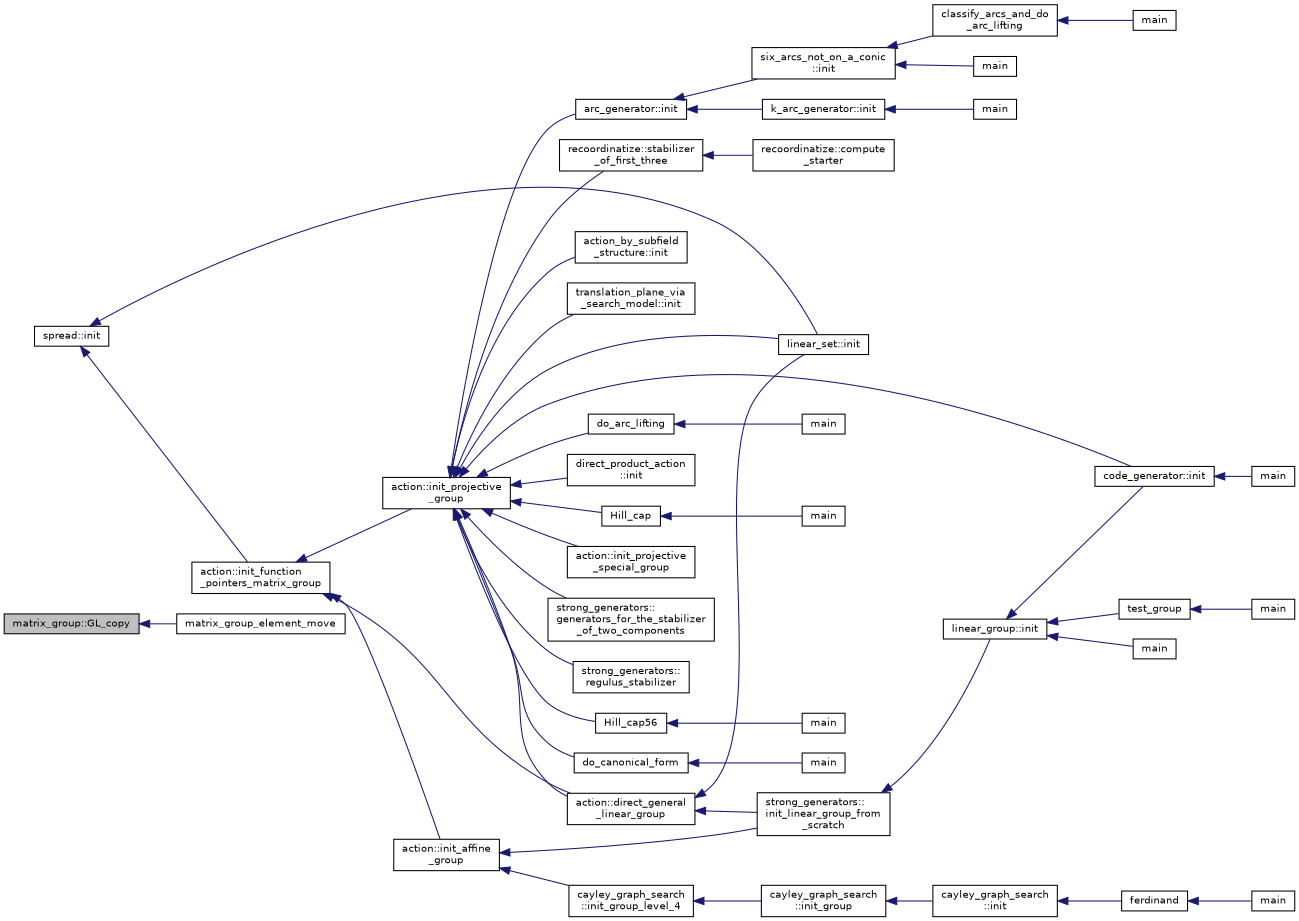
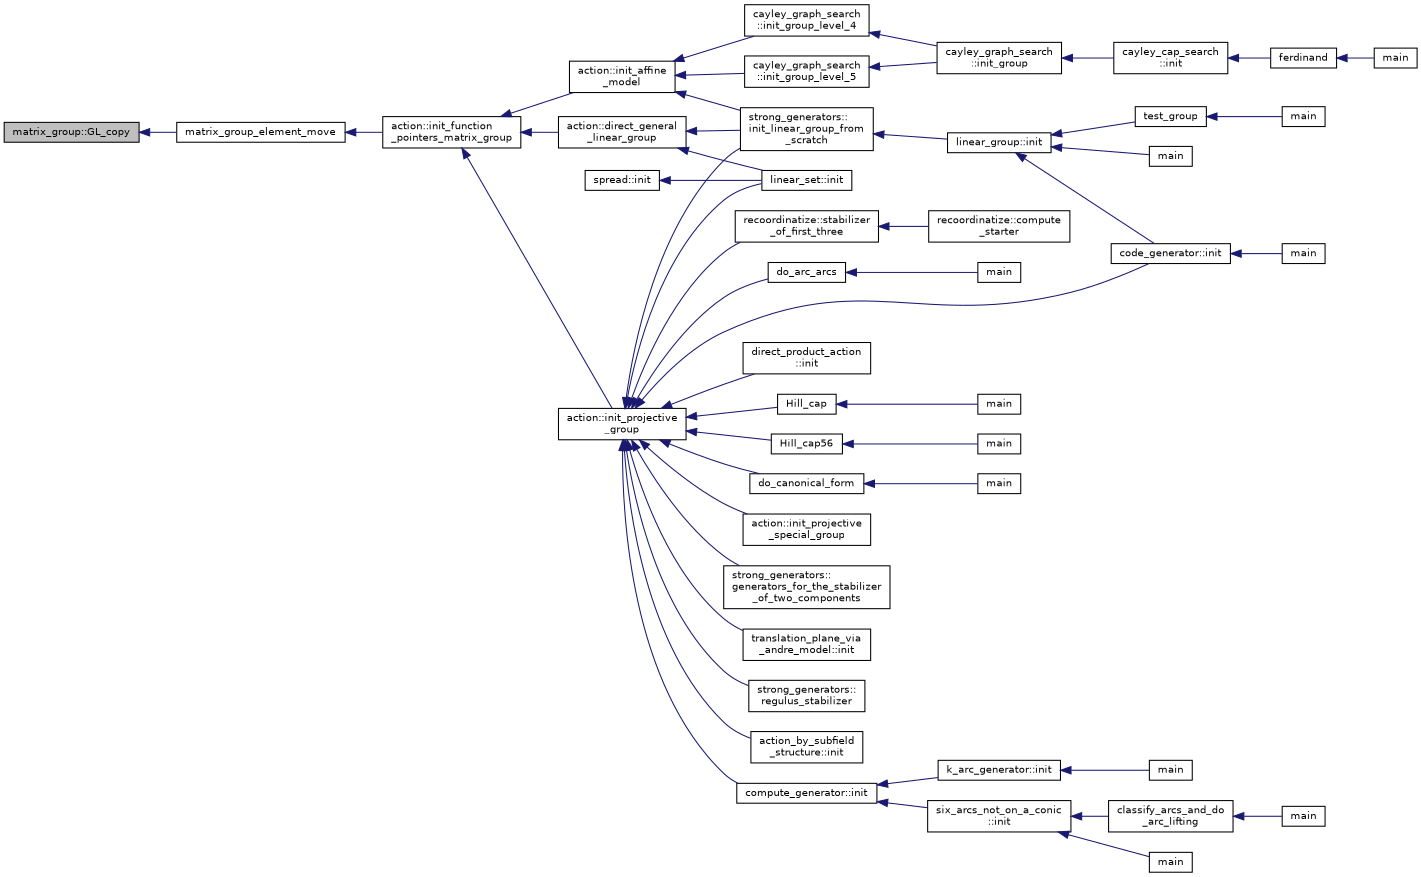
  digraph {
    rankdir=LR
    node [color=black fillcolor=white fontname=Helvetica fontsize=10 shape=record style=filled]
    edge [color=midnightblue dir=back fontname=Helvetica fontsize=10 labelfontname=Helvetica labelfontsize=10 style=solid]
    n1 [fillcolor=grey75 fontcolor=black height=0.2 label="matrix_group::GL_copy" width=0.4]
    n2 [height=0.2 label=matrix_group_element_move width=0.4]
    n3 [height=0.2 label="action::init_function\l_pointers_matrix_group" width=0.4]
    n4 [height=0.2 label="action::init_projective\l_group" width=0.4]
-   n5 [height=0.2 label="action::init_affine\l_group" width=0.4]
+   n5 [height=0.2 label="action::init_affine\l_model" width=0.4]
    n6 [height=0.2 label="action::direct_general\l_linear_group" width=0.4]
-   n7 [height=0.2 label=do_arc_lifting width=0.4]
+   n7 [height=0.2 label=do_arc_arcs width=0.4]
    n8 [height=0.2 label="code_generator::init" width=0.4]
    n9 [height=0.2 label="direct_product_action\l::init" width=0.4]
    n10 [height=0.2 label=Hill_cap width=0.4]
    n11 [height=0.2 label="linear_set::init" width=0.4]
    n12 [height=0.2 label=Hill_cap56 width=0.4]
    n13 [height=0.2 label=do_canonical_form width=0.4]
    n14 [height=0.2 label="action::init_projective\l_special_group" width=0.4]
    n15 [height=0.2 label="strong_generators::\linit_linear_group_from\l_scratch" width=0.4]
    n16 [height=0.2 label="strong_generators::\lgenerators_for_the_stabilizer\l_of_two_components" width=0.4]
    n17 [height=0.2 label="strong_generators::\lregulus_stabilizer" width=0.4]
    n18 [height=0.2 label="action_by_subfield\l_structure::init" width=0.4]
-   n19 [height=0.2 label="arc_generator::init" width=0.4]
+   n19 [height=0.2 label="compute_generator::init" width=0.4]
    n20 [height=0.2 label="recoordinatize::stabilizer\l_of_first_three" width=0.4]
-   n21 [height=0.2 label="translation_plane_via\l_search_model::init" width=0.4]
+   n21 [height=0.2 label="translation_plane_via\l_andre_model::init" width=0.4]
    n22 [height=0.2 label="cayley_graph_search\l::init_group_level_4" width=0.4]
+   n23 [height=0.2 label="cayley_graph_search\l::init_group_level_5" width=0.4]
    n24 [height=0.2 label=main width=0.4]
    n25 [height=0.2 label=main width=0.4]
    n26 [height=0.2 label=main width=0.4]
    n27 [height=0.2 label=main width=0.4]
    n28 [height=0.2 label=main width=0.4]
    n29 [height=0.2 label="linear_group::init" width=0.4]
    n30 [height=0.2 label="k_arc_generator::init" width=0.4]
    n31 [height=0.2 label="six_arcs_not_on_a_conic\l::init" width=0.4]
    n32 [height=0.2 label="recoordinatize::compute\l_starter" width=0.4]
    n33 [height=0.2 label="spread::init" width=0.4]
    n34 [height=0.2 label=test_group width=0.4]
    n35 [height=0.2 label=main width=0.4]
    n36 [height=0.2 label=main width=0.4]
    n37 [height=0.2 label=main width=0.4]
    n38 [height=0.2 label="classify_arcs_and_do\l_arc_lifting" width=0.4]
    n39 [height=0.2 label=main width=0.4]
    n40 [height=0.2 label=main width=0.4]
    n41 [height=0.2 label="cayley_graph_search\l::init_group" width=0.4]
-   n42 [height=0.2 label="cayley_graph_search\l::init" width=0.4]
+   n42 [height=0.2 label="cayley_cap_search\l::init" width=0.4]
    n43 [height=0.2 label=ferdinand width=0.4]
    n44 [height=0.2 label=main width=0.4]
    n1 -> n2
-   n33 -> n3
+   n2 -> n3
    n3 -> n4
    n3 -> n5
    n3 -> n6
    n4 -> n7
    n4 -> n8
    n4 -> n9
    n4 -> n10
    n4 -> n11
    n4 -> n12
    n4 -> n13
    n4 -> n14
-   n4 -> n6
+   n4 -> n15
    n4 -> n16
    n4 -> n17
    n4 -> n18
    n4 -> n19
    n4 -> n20
    n4 -> n21
    n5 -> n15
    n5 -> n22
+   n5 -> n23
    n6 -> n11
    n6 -> n15
    n7 -> n24
    n8 -> n25
    n10 -> n26
    n12 -> n27
    n13 -> n28
    n15 -> n29
    n19 -> n30
    n19 -> n31
    n20 -> n32
    n22 -> n41
+   n23 -> n41
    n29 -> n8
    n29 -> n34
    n29 -> n35
    n30 -> n37
    n31 -> n38
    n31 -> n39
    n33 -> n11
    n34 -> n36
    n38 -> n40
    n41 -> n42
    n42 -> n43
    n43 -> n44
  }
